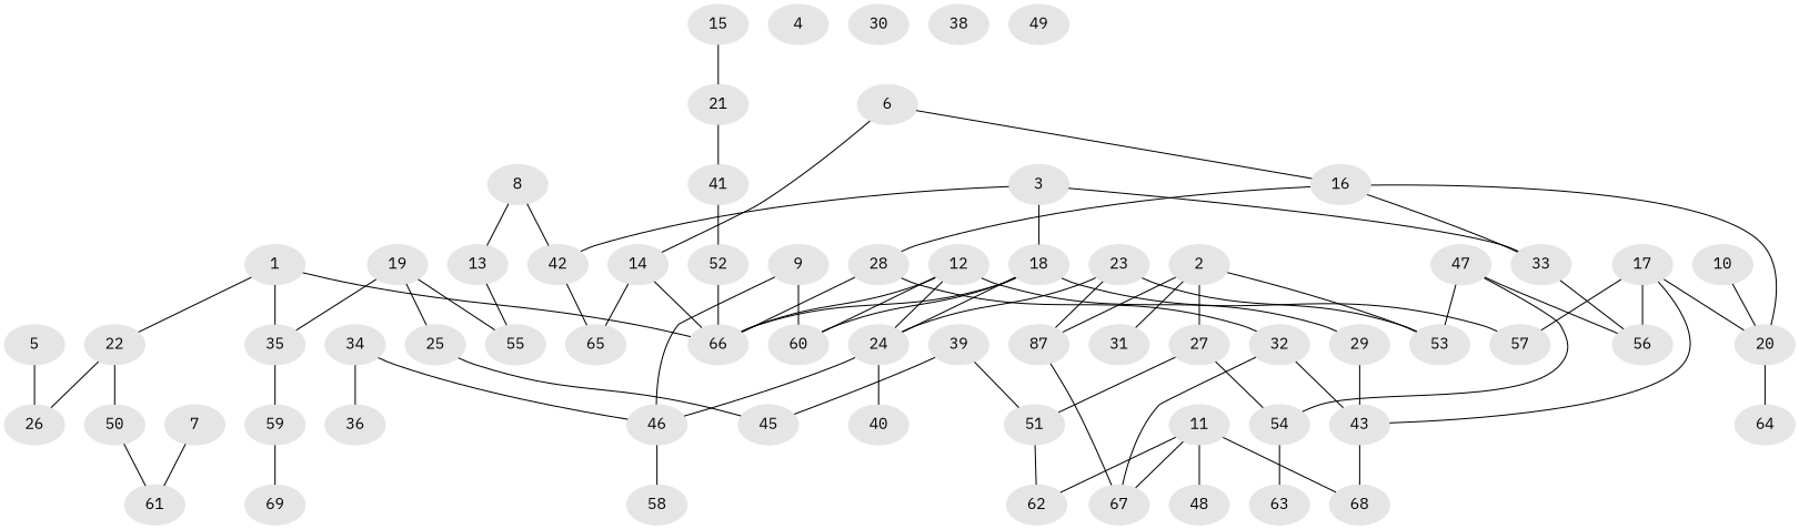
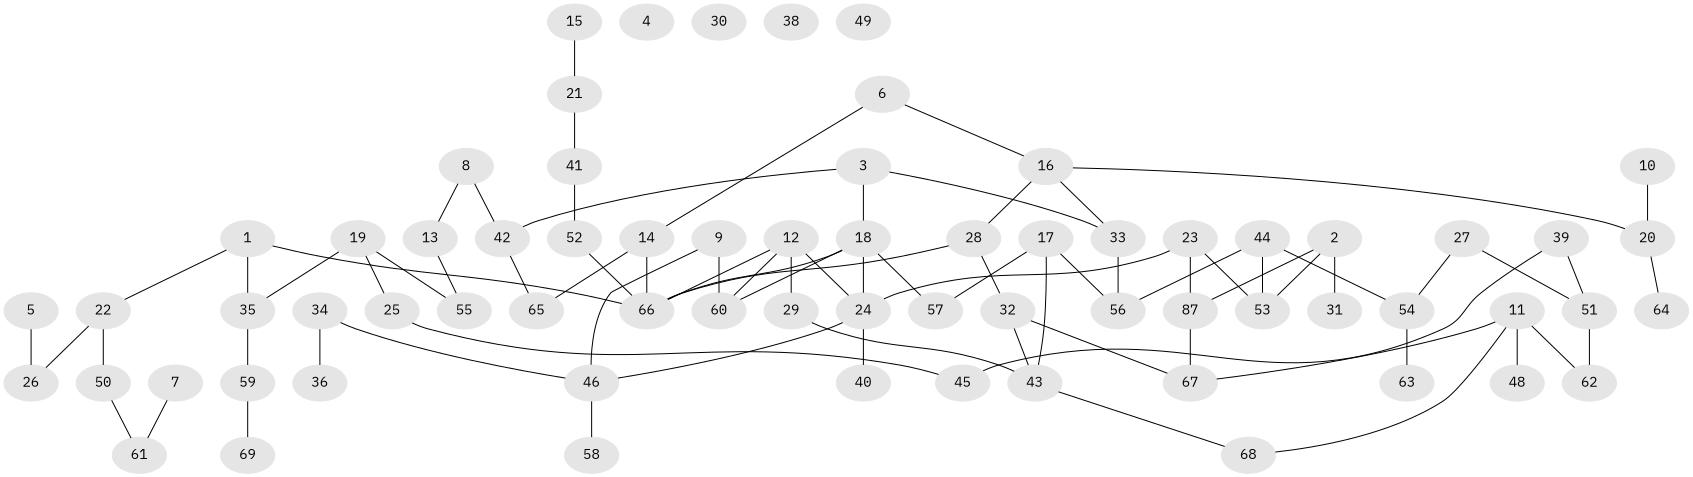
  graph {
    fontname="IBM Plex Mono"
    node [color=gray90 fontname="IBM Plex Mono" style=filled]
    edge [fontname="IBM Plex Mono"]
    1
    22
    35
    66
    26
    50
    59
    2
    27
    31
    n11 [label=87]
    53
    51
    54
    67
    3
    18
    33
    42
    60
    24
    57
    56
    65
    4
    5
    6
    14
    16
    20
    28
    7
    61
    8
    13
    55
    9
    46
    58
    10
    64
    11
    48
    62
    68
    41
    52
    12
    29
    40
    43
    15
    21
    32
    17
    19
    25
    45
    23
    63
    30
    34
    36
    69
    38
    39
-   47
+   47 [label=44]
    49
    1 -- 22
    1 -- 35
    1 -- 66
    22 -- 26
    22 -- 50
    35 -- 59
    50 -- 61
    59 -- 69
-   2 -- 27
    2 -- 31
    2 -- n11
    2 -- 53
    27 -- 51
    27 -- 54
    n11 -- 67
    51 -- 62
    54 -- 63
    3 -- 18
    3 -- 33
    3 -- 42
    18 -- 66
    18 -- 60
    18 -- 24
    18 -- 57
    33 -- 56
    42 -- 65
    24 -- 46
    24 -- 40
    5 -- 26
    6 -- 14
    6 -- 16
    14 -- 66
    14 -- 65
    16 -- 33
    16 -- 20
    16 -- 28
    20 -- 64
    28 -- 66
    28 -- 32
    7 -- 61
    8 -- 42
    8 -- 13
    13 -- 55
    9 -- 60
    9 -- 46
    46 -- 58
    10 -- 20
    11 -- 67
    11 -- 48
    11 -- 62
    11 -- 68
    41 -- 52
    52 -- 66
    12 -- 66
    12 -- 60
    12 -- 24
    12 -- 29
    29 -- 43
    43 -- 68
    15 -- 21
    21 -- 41
    32 -- 67
    32 -- 43
    17 -- 57
    17 -- 56
-   17 -- 20
    17 -- 43
    19 -- 35
    19 -- 55
    19 -- 25
    25 -- 45
    23 -- n11
    23 -- 53
    23 -- 24
    34 -- 46
    34 -- 36
    39 -- 51
    39 -- 45
    47 -- 53
    47 -- 54
    47 -- 56
  }
